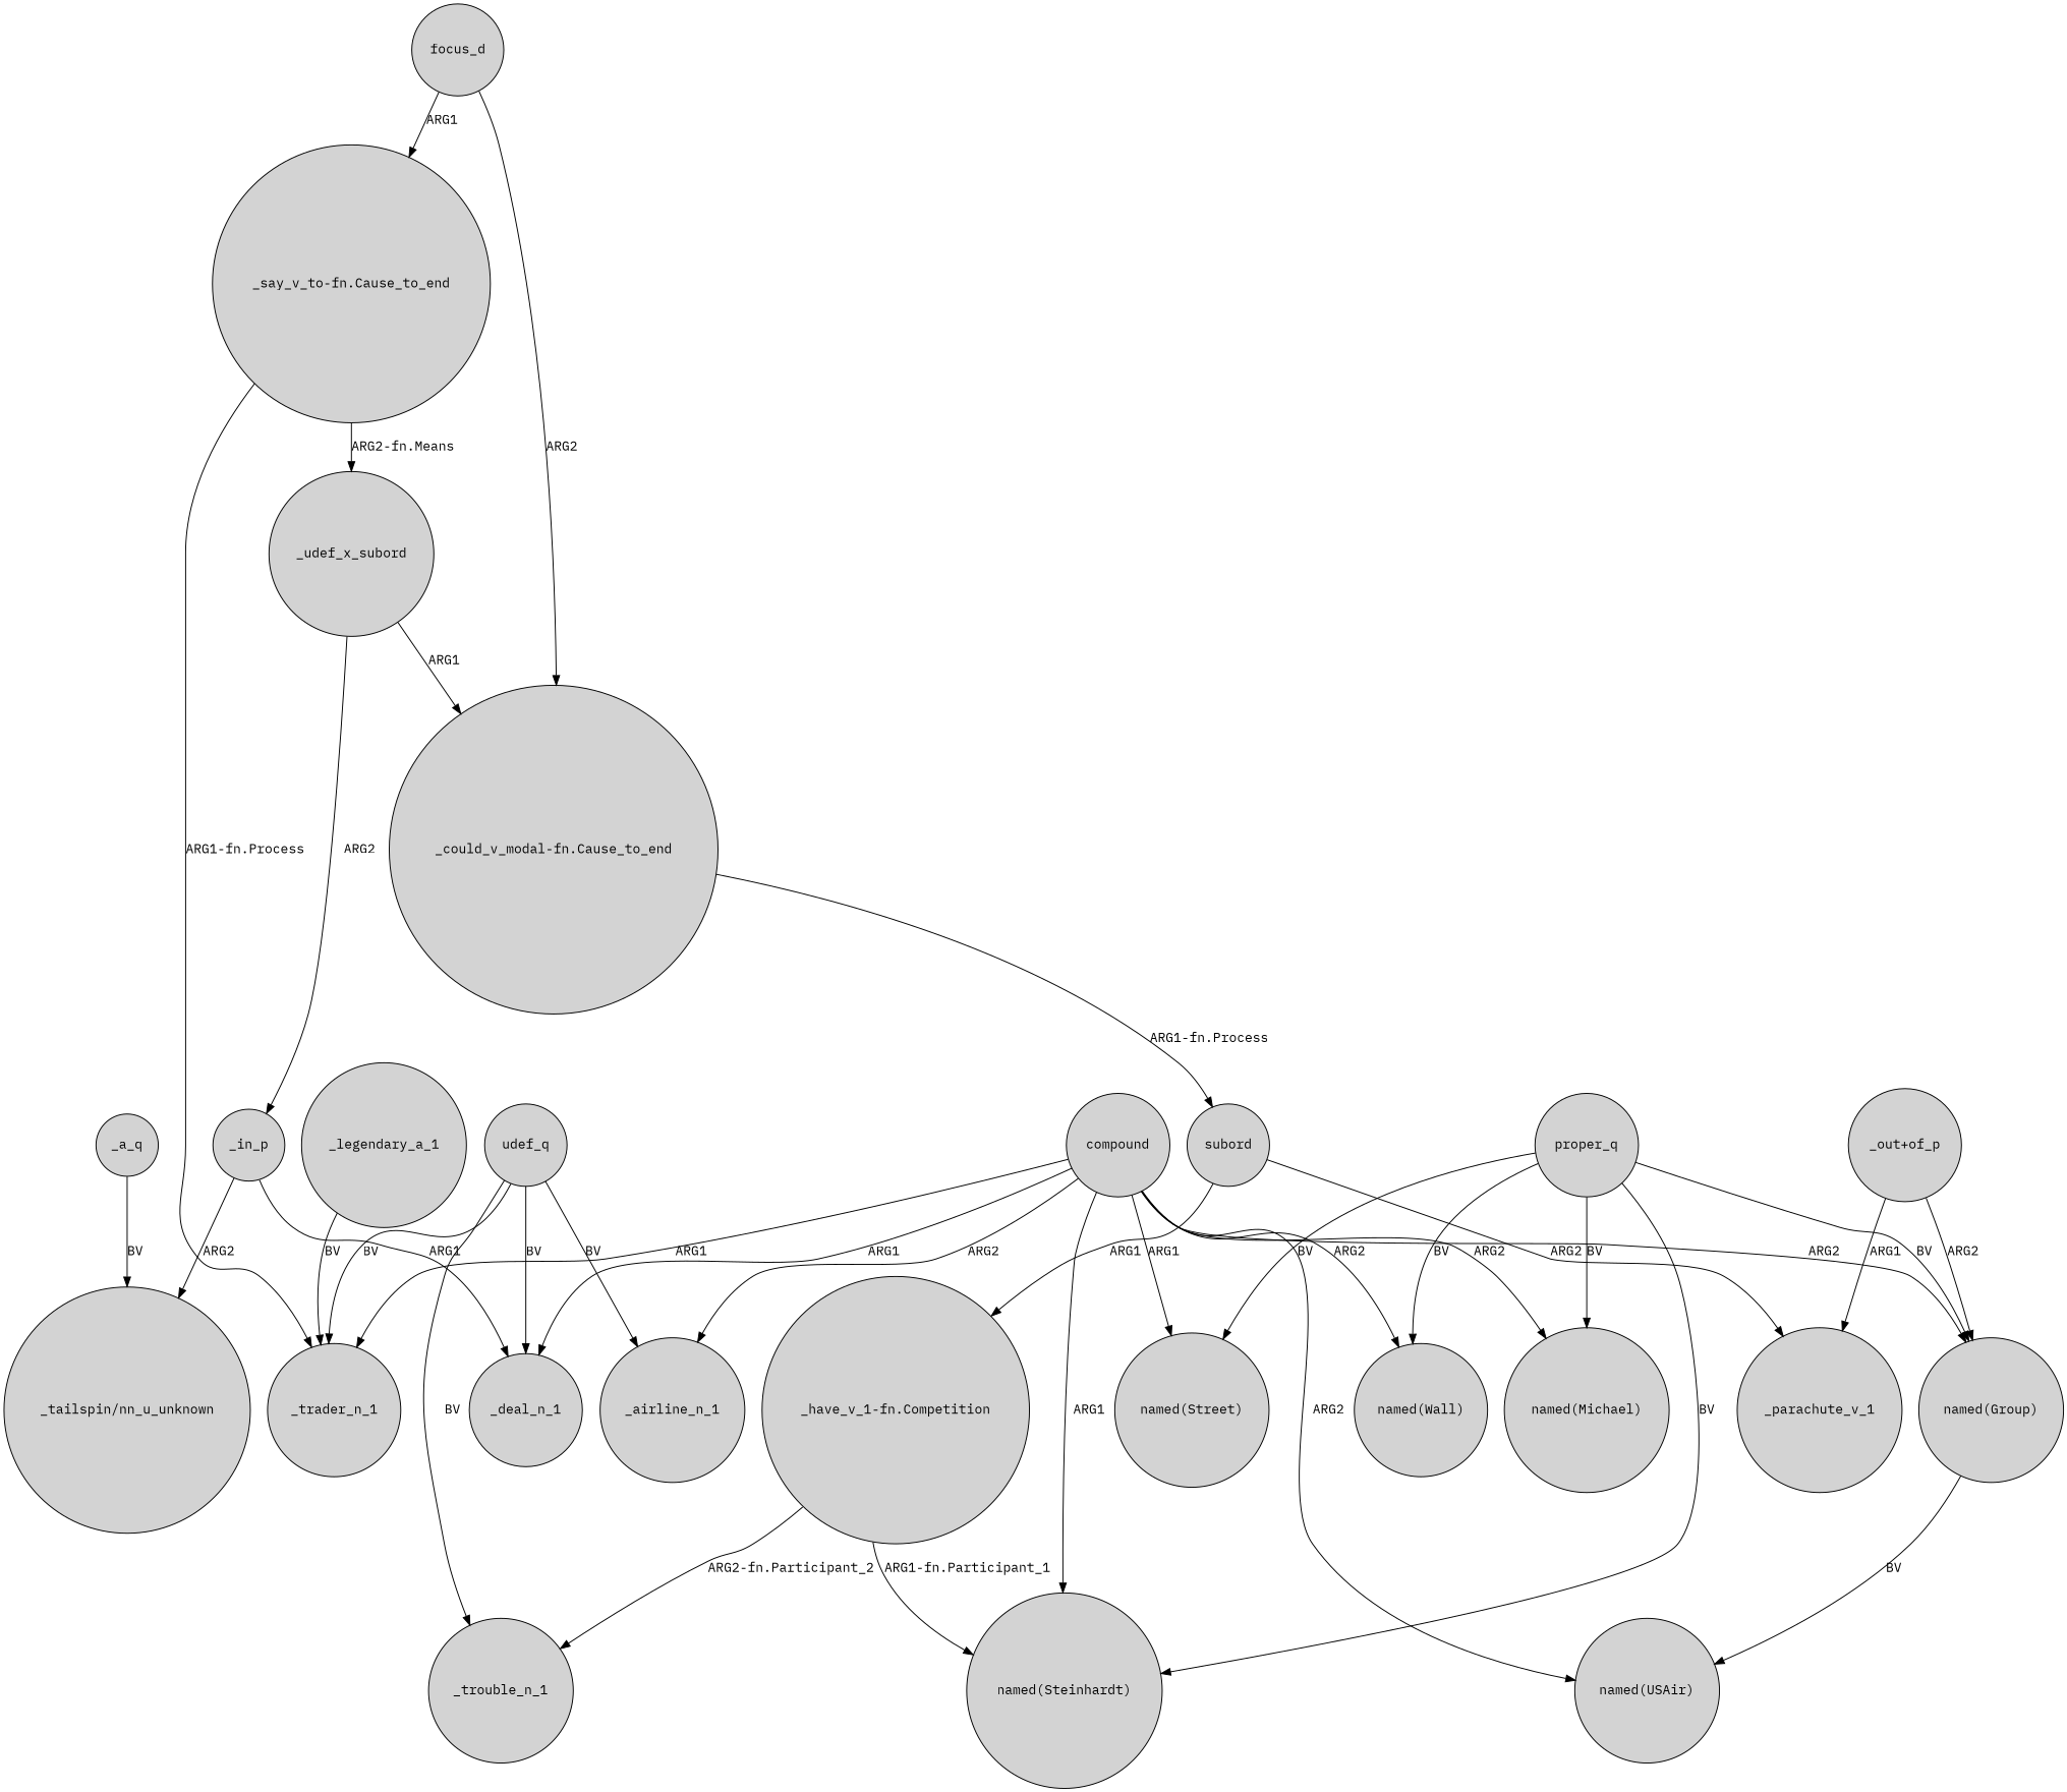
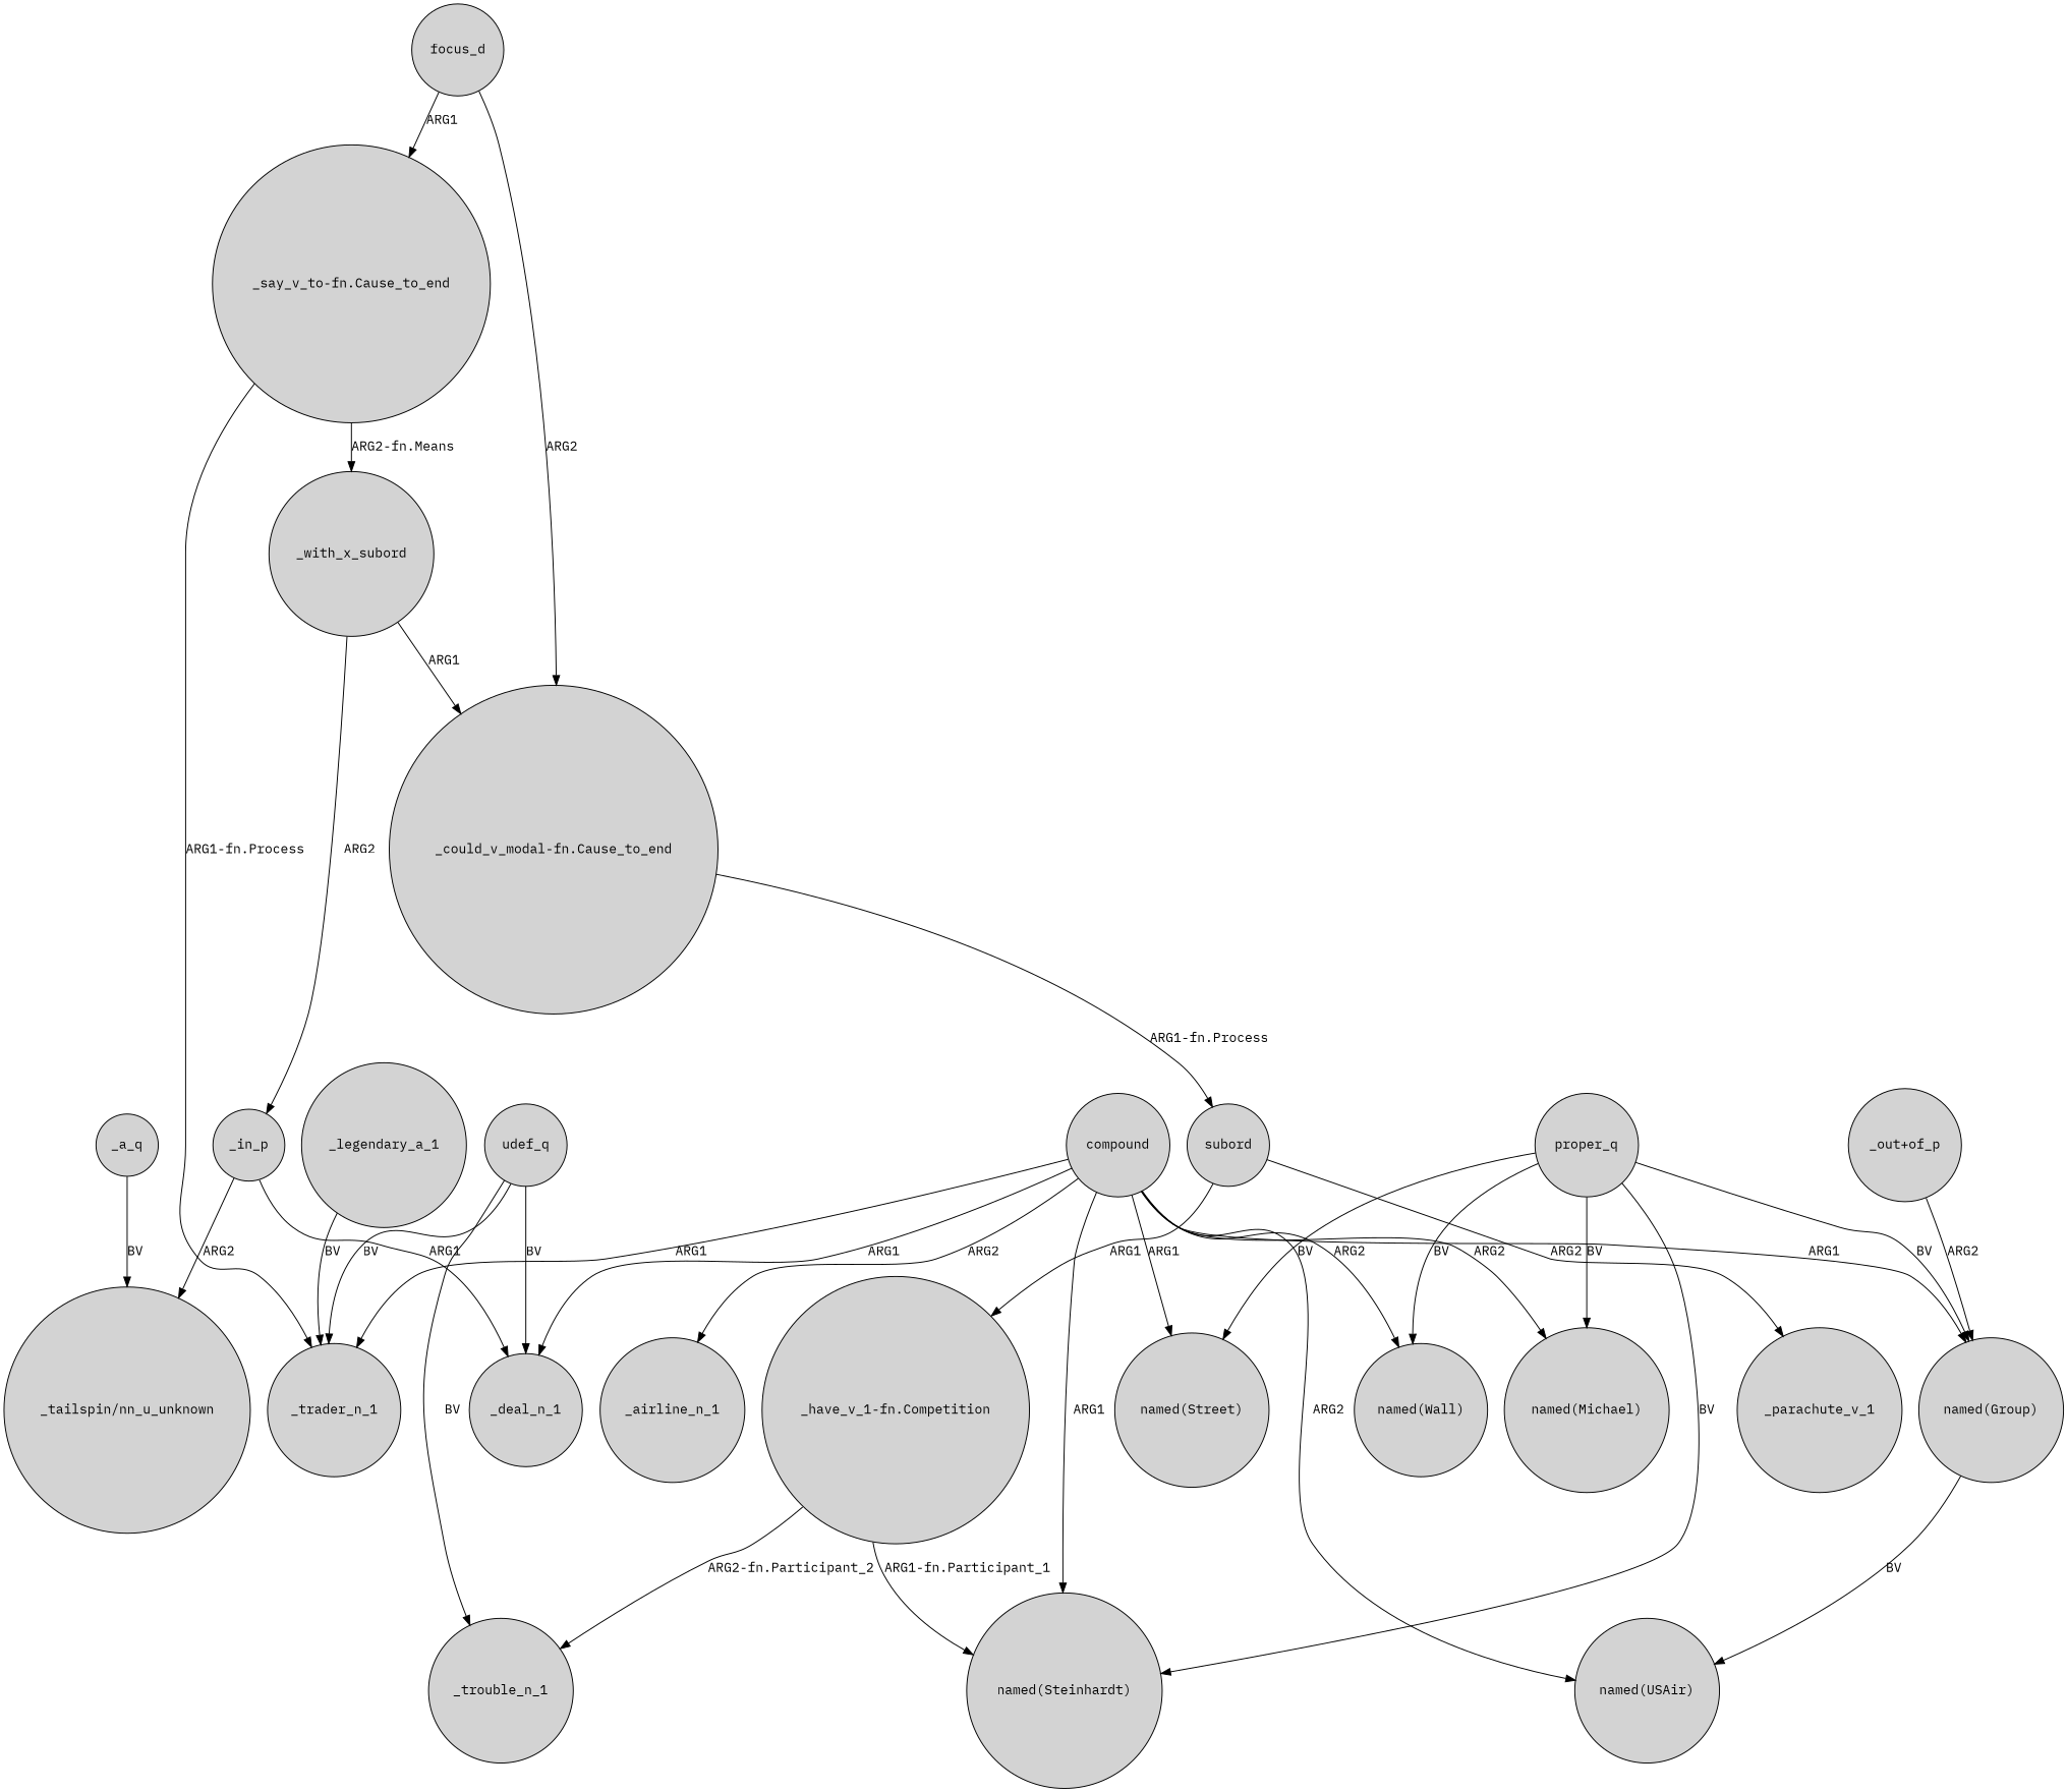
  digraph {
    fontname="IBM Plex Mono"
    node [fontname="IBM Plex Mono" shape=circle style=filled]
    edge [fontname="IBM Plex Mono"]
    "_say_v_to-fn.Cause_to_end"
    _trader_n_1
-   _with_x_subord [label=_udef_x_subord]
+   _with_x_subord
    "_could_v_modal-fn.Cause_to_end"
    _in_p
    compound
    "named(Michael)"
    "named(USAir)"
    "named(Steinhardt)"
    "named(Group)"
    _airline_n_1
    "named(Wall)"
    "named(Street)"
    _deal_n_1
    focus_d
    subord
    proper_q
    _legendary_a_1
    udef_q
    _trouble_n_1
    "_out+of_p"
    _parachute_v_1
    "_tailspin/nn_u_unknown"
    "_have_v_1-fn.Competition"
    _a_q
    "_say_v_to-fn.Cause_to_end" -> _trader_n_1 [label="ARG1-fn.Process"]
    "_say_v_to-fn.Cause_to_end" -> _with_x_subord [label="ARG2-fn.Means"]
    _with_x_subord -> "_could_v_modal-fn.Cause_to_end" [label=ARG1]
    _with_x_subord -> _in_p [label=ARG2]
    "_could_v_modal-fn.Cause_to_end" -> subord [label="ARG1-fn.Process"]
    _in_p -> _deal_n_1 [label=ARG1]
    _in_p -> "_tailspin/nn_u_unknown" [label=ARG2]
    compound -> _trader_n_1 [label=ARG1]
    compound -> "named(Michael)" [label=ARG2]
    compound -> "named(USAir)" [label=ARG2]
    compound -> "named(Steinhardt)" [label=ARG1]
-   compound -> "named(Group)" [label=ARG2]
+   compound -> "named(Group)" [label=ARG1]
    compound -> _airline_n_1 [label=ARG2]
    compound -> "named(Wall)" [label=ARG2]
    compound -> "named(Street)" [label=ARG1]
    compound -> _deal_n_1 [label=ARG1]
    "named(Group)" -> "named(USAir)" [label=BV]
    focus_d -> "_say_v_to-fn.Cause_to_end" [label=ARG1]
    focus_d -> "_could_v_modal-fn.Cause_to_end" [label=ARG2]
    subord -> _parachute_v_1 [label=ARG2]
    subord -> "_have_v_1-fn.Competition" [label=ARG1]
    proper_q -> "named(Michael)" [label=BV]
    proper_q -> "named(Steinhardt)" [label=BV]
    proper_q -> "named(Group)" [label=BV]
    proper_q -> "named(Wall)" [label=BV]
    proper_q -> "named(Street)" [label=BV]
    _legendary_a_1 -> _trader_n_1 [label=BV]
    udef_q -> _trader_n_1 [label=BV]
-   udef_q -> _airline_n_1 [label=BV]
    udef_q -> _deal_n_1 [label=BV]
    udef_q -> _trouble_n_1 [label=BV]
    "_out+of_p" -> "named(Group)" [label=ARG2]
-   "_out+of_p" -> _parachute_v_1 [label=ARG1]
    "_have_v_1-fn.Competition" -> "named(Steinhardt)" [label="ARG1-fn.Participant_1"]
    "_have_v_1-fn.Competition" -> _trouble_n_1 [label="ARG2-fn.Participant_2"]
    _a_q -> "_tailspin/nn_u_unknown" [label=BV]
  }
